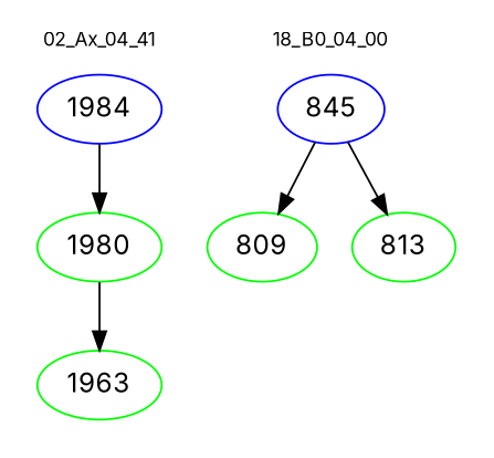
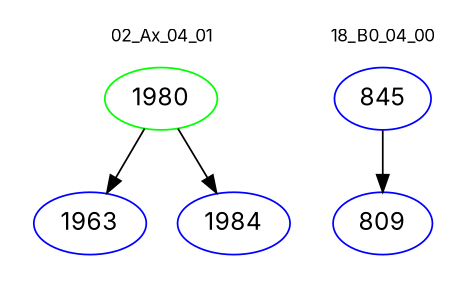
  digraph {
    fontname=Inter
    node [color=green fontname=Inter]
    edge [color=black fontname=Inter]
    n1 [label=1980]
-   n2 [label=1963]
+   n2 [color=blue label=1963]
    n3 [color=blue label=1984]
    n4 [color=blue label=845]
-   n5 [label=809]
-   n6 [label=813]
+   n5 [color=blue label=809]
    subgraph cluster_1 {
      color=white
      fontsize=10
-     label="02_Ax_04_41"
+     label="02_Ax_04_01"
      n1
      n2
      n3
    }
    subgraph cluster_2 {
      color=white
      fontsize=10
      label="18_B0_04_00"
      n4
      n5
-     n6
    }
    n1 -> n2
-   n3 -> n1
+   n1 -> n3
    n4 -> n5
-   n4 -> n6
  }
